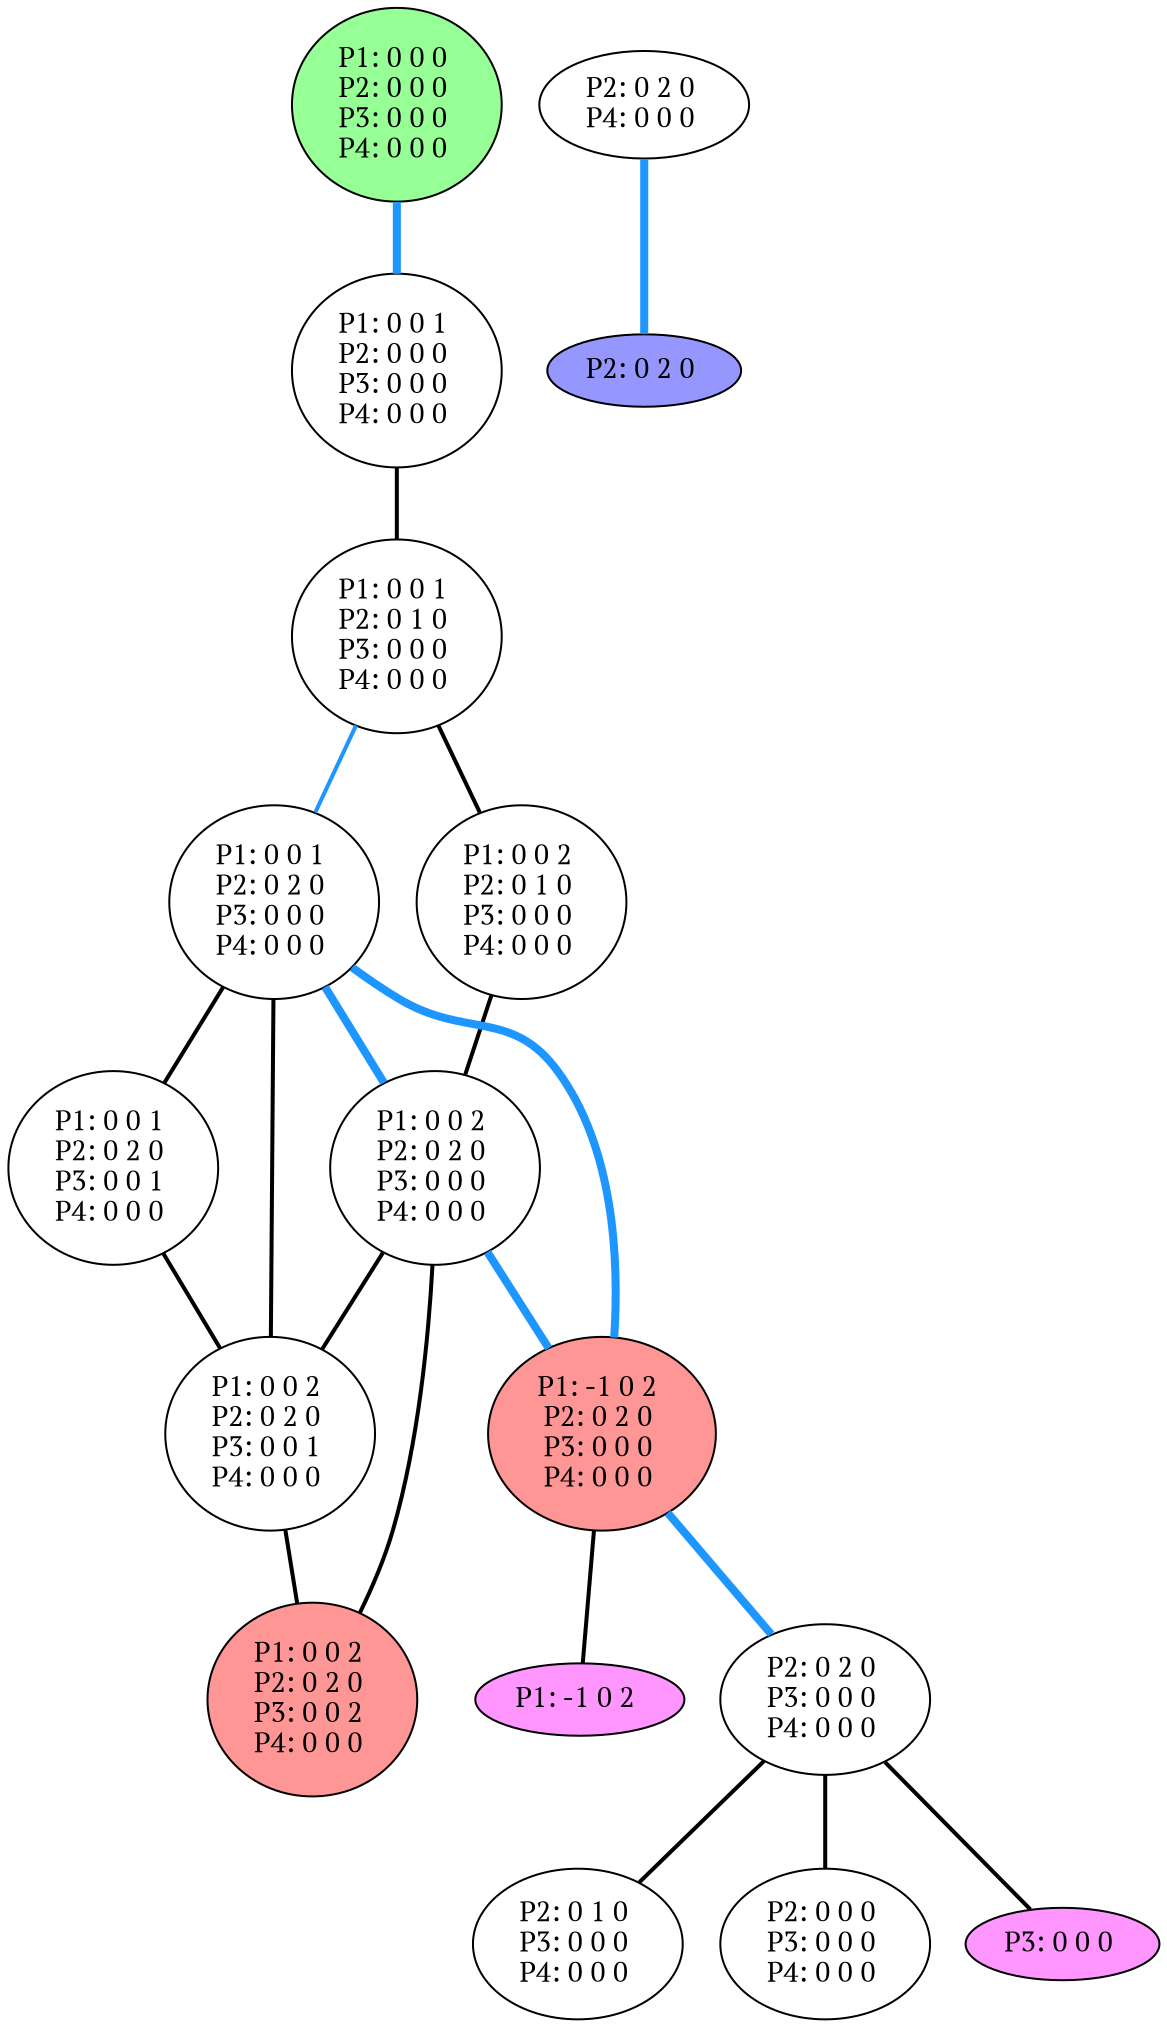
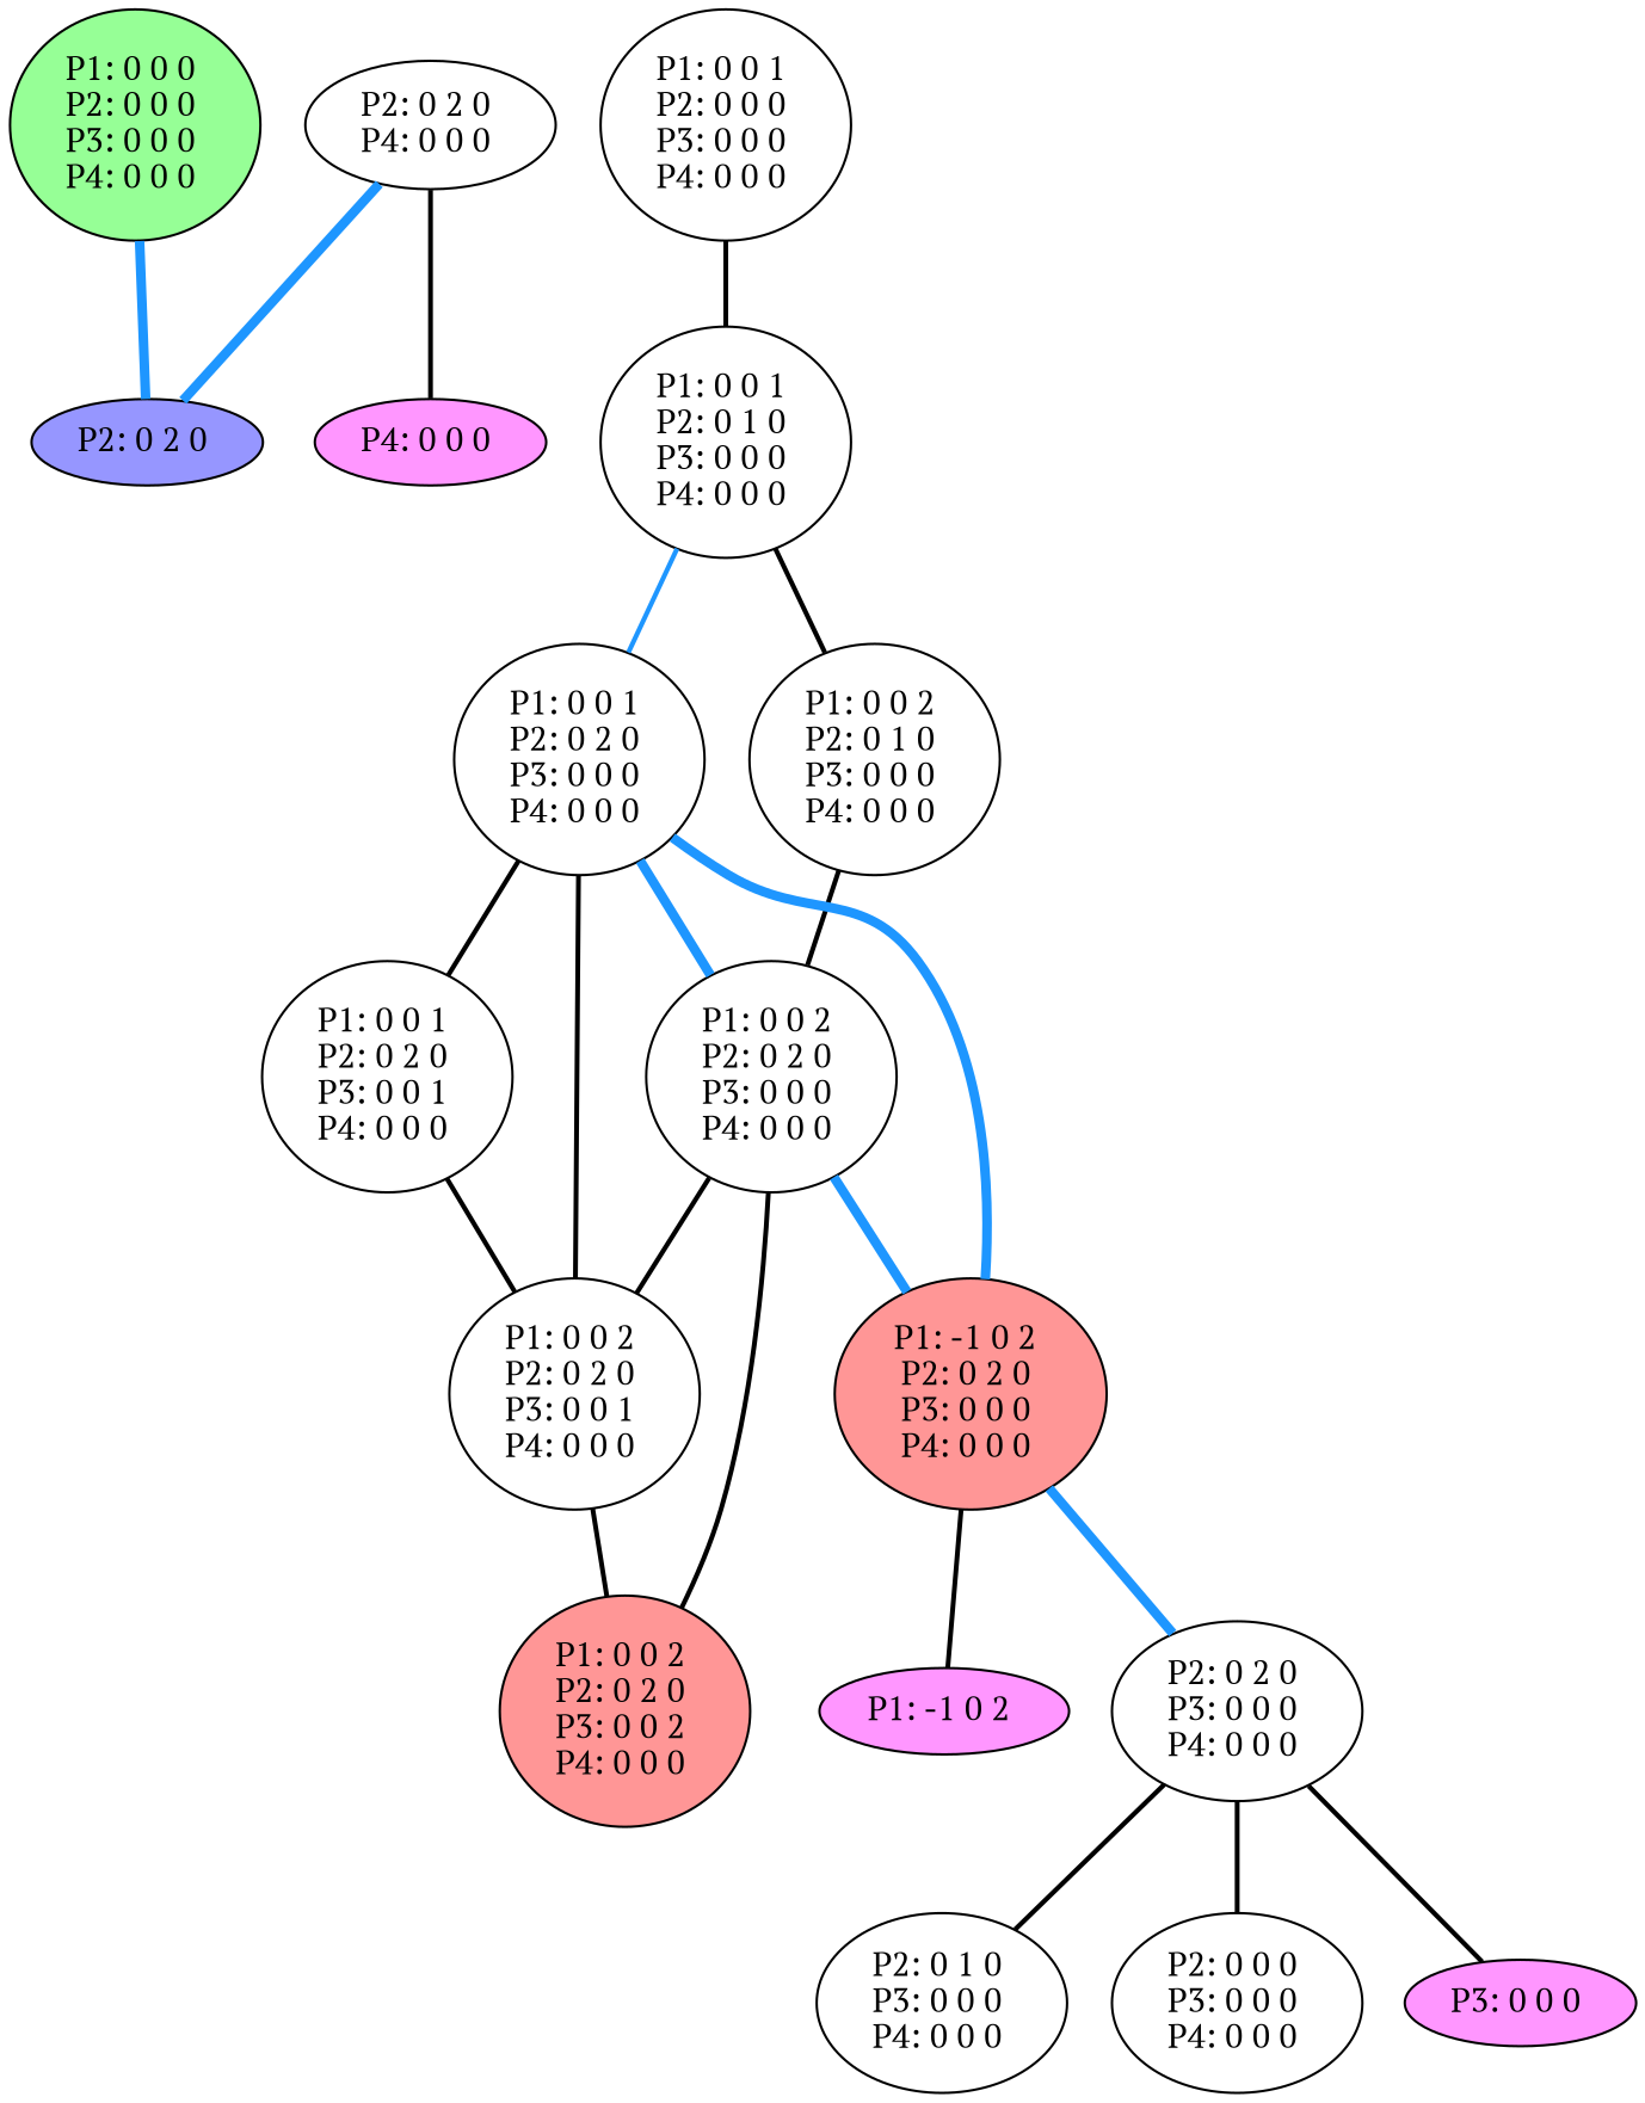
  graph {
    color=black
    fontname="PT Serif"
    node [fontname="PT Serif"]
    edge [color=black fontname="PT Serif" style=bold]
    n1 [fillcolor="#96FF96" label="P1: 0 0 0 \nP2: 0 0 0 \nP3: 0 0 0 \nP4: 0 0 0 \n" style=filled]
    n2 [label="P1: 0 0 1 \nP2: 0 0 0 \nP3: 0 0 0 \nP4: 0 0 0 \n"]
    n3 [label="P1: 0 0 1 \nP2: 0 1 0 \nP3: 0 0 0 \nP4: 0 0 0 \n"]
    n4 [label="P1: 0 0 1 \nP2: 0 2 0 \nP3: 0 0 0 \nP4: 0 0 0 \n"]
    n5 [label="P1: 0 0 2 \nP2: 0 1 0 \nP3: 0 0 0 \nP4: 0 0 0 \n"]
    n6 [label="P1: 0 0 2 \nP2: 0 2 0 \nP3: 0 0 0 \nP4: 0 0 0 \n"]
    n7 [label="P1: 0 0 1 \nP2: 0 2 0 \nP3: 0 0 1 \nP4: 0 0 0 \n"]
    n8 [label="P1: 0 0 2 \nP2: 0 2 0 \nP3: 0 0 1 \nP4: 0 0 0 \n"]
    n9 [fillcolor="#FF9696" label="P1: -1 0 2 \nP2: 0 2 0 \nP3: 0 0 0 \nP4: 0 0 0 \n" style=filled]
    n10 [fillcolor="#FF9696" label="P1: 0 0 2 \nP2: 0 2 0 \nP3: 0 0 2 \nP4: 0 0 0 \n" style=filled]
    n11 [fillcolor="#FF96FF" label="P1: -1 0 2 \n" style=filled]
    n12 [label="P2: 0 2 0 \nP3: 0 0 0 \nP4: 0 0 0 \n"]
    n13 [label="P2: 0 1 0 \nP3: 0 0 0 \nP4: 0 0 0 \n"]
    n14 [label="P2: 0 0 0 \nP3: 0 0 0 \nP4: 0 0 0 \n"]
    n15 [fillcolor="#FF96FF" label="P3: 0 0 0 \n" style=filled]
    n16 [label="P2: 0 2 0 \nP4: 0 0 0 \n"]
    n17 [fillcolor="#9696FF" label="P2: 0 2 0 \n" style=filled]
-   n1 -- n2 [color="#1E96FF" penwidth=4.0]
+   n18 [fillcolor="#FF96FF" label="P4: 0 0 0 \n" style=filled]
+   n1 -- n17 [color="#1E96FF" penwidth=4.0]
    n2 -- n3
    n3 -- n4 [color="#1E96FF"]
    n3 -- n5
    n4 -- n6 [color="#1E96FF" penwidth=4.0]
    n4 -- n7
    n4 -- n8
    n5 -- n6
    n6 -- n8
    n6 -- n9 [color="#1E96FF" penwidth=4.0]
    n6 -- n10
    n7 -- n8
    n8 -- n10
    n9 -- n4 [color="#1E96FF" penwidth=4.0]
    n9 -- n11
    n9 -- n12 [color="#1E96FF" penwidth=4.0]
    n12 -- n13
    n12 -- n14
    n12 -- n15
    n16 -- n17 [color="#1E96FF" penwidth=4.0]
+   n16 -- n18
  }
